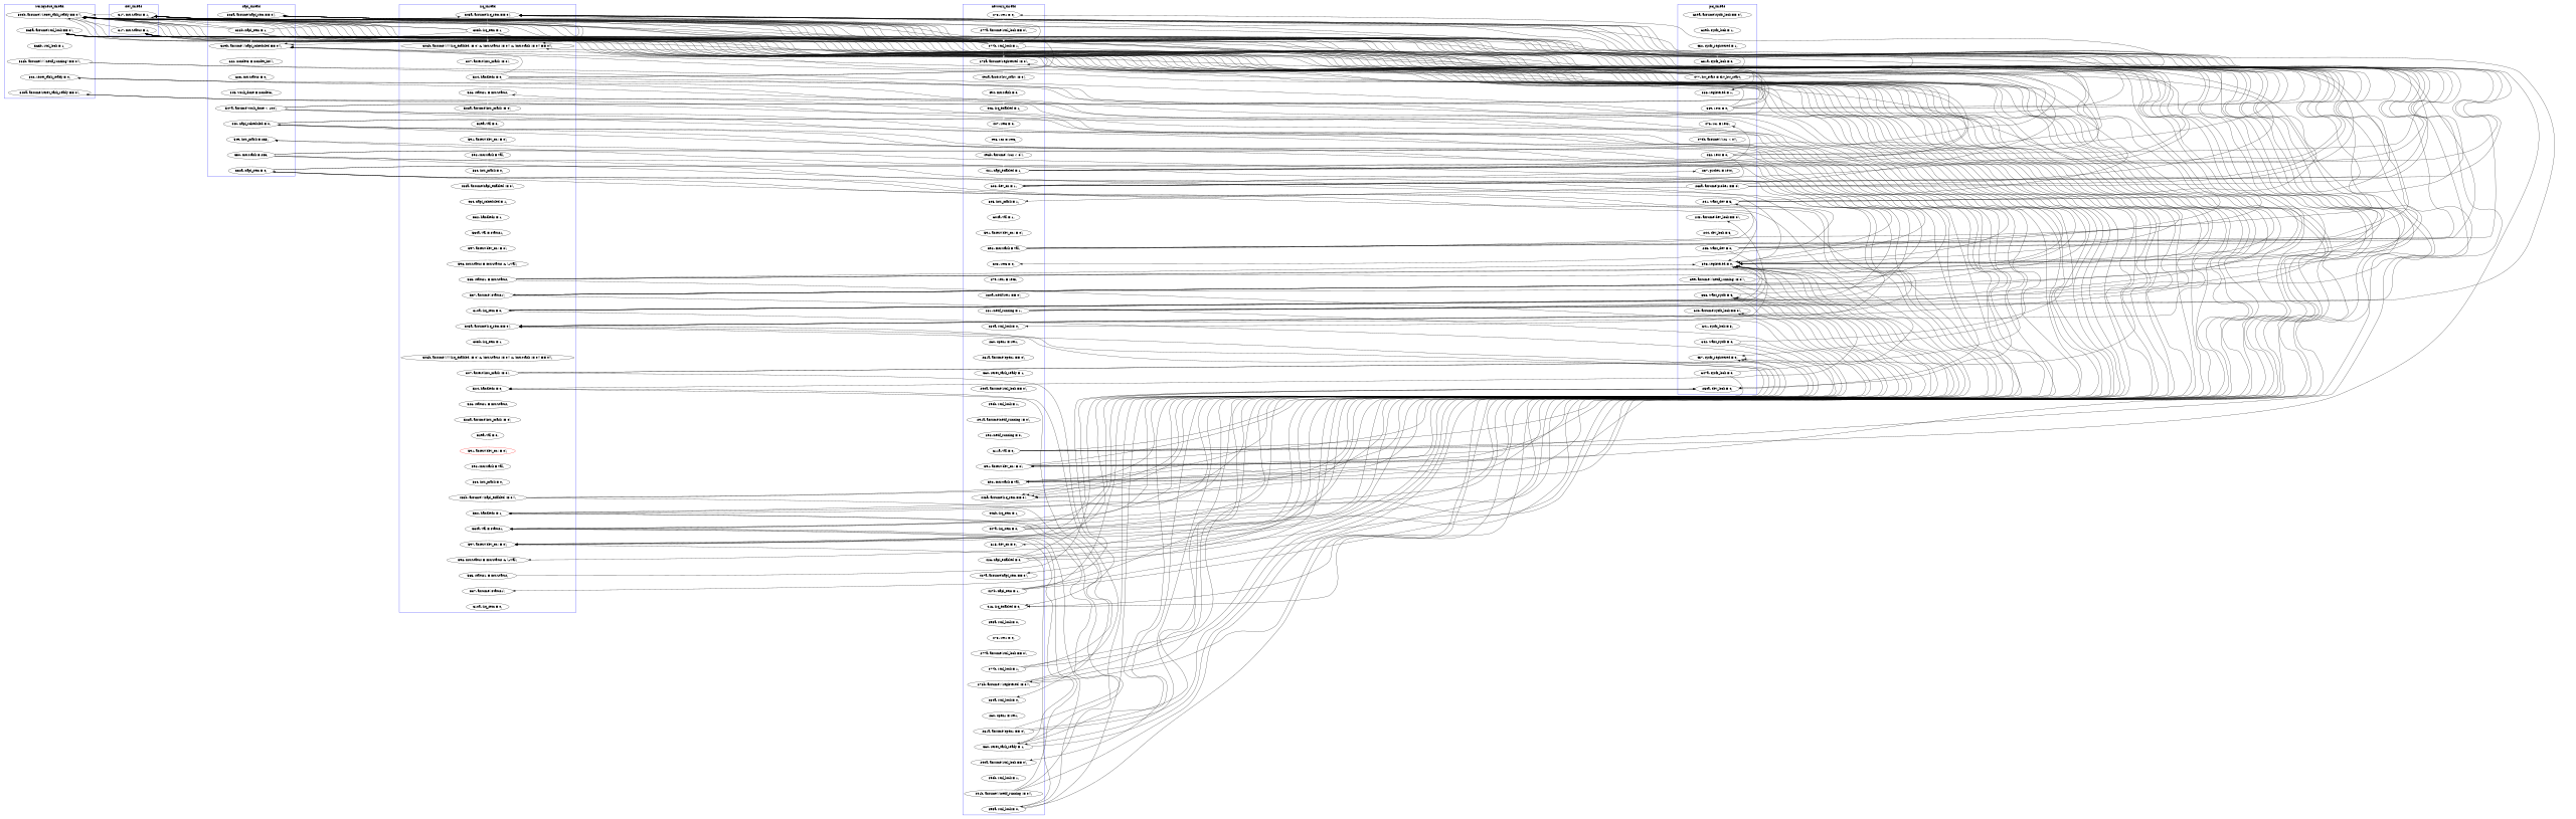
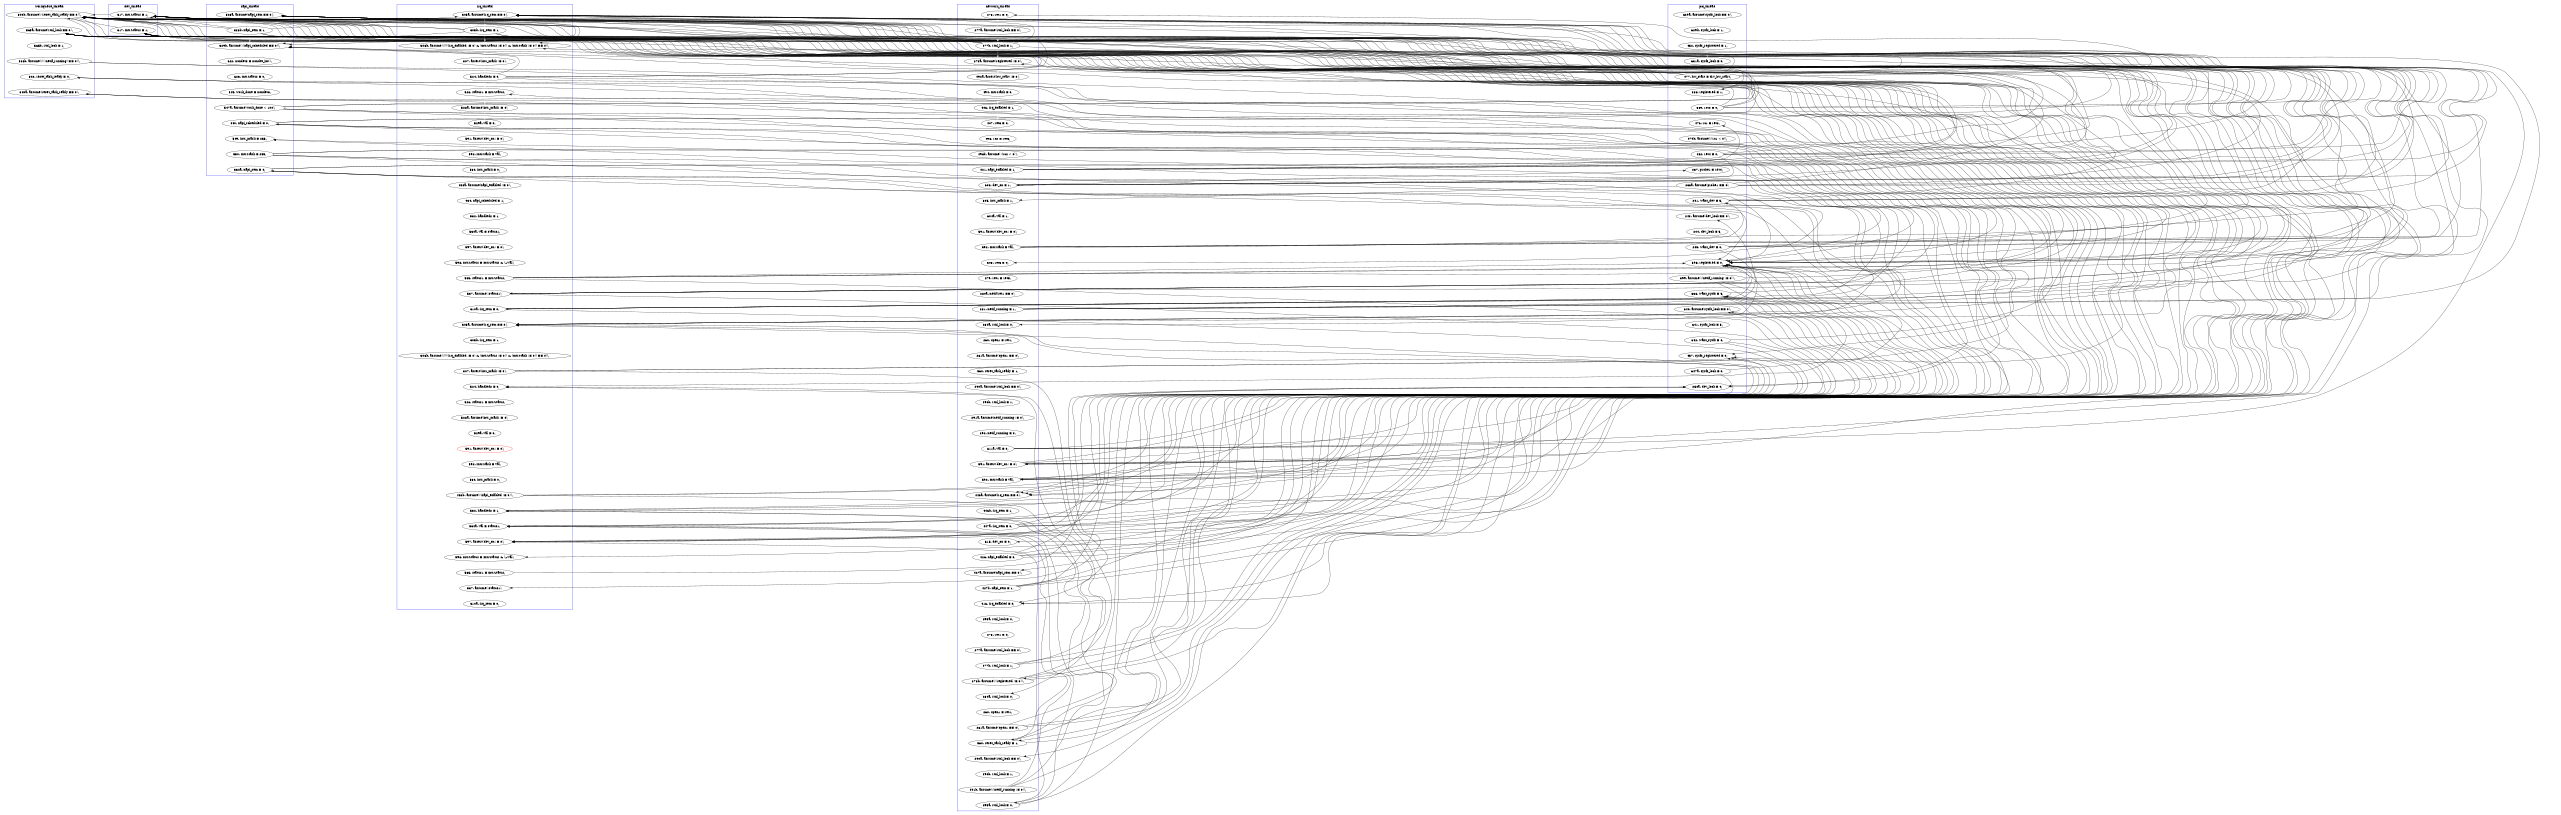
  digraph {
    edge [color=black style=solid constraint=false]
    n1 [label="565a: assume(rtnl_lock == 0);"]
    n2 [label="340b: assume(!(reset_task_ready == 0));"]
    n3 [label="342: reset_task_ready = 0;"]
    n4 [label="568b: assume(!((!netif_running) == 0));"]
    n5 [label="340a: assume(reset_task_ready == 0);"]
    n6 [label="565b: rtnl_lock = 1;"]
    n7 [label="317: IntrStatus = 1;"]
    n8 [label="317: IntrStatus = 1;"]
    n9 [label="399: assume(!(netif_running != 0));"]
    n10 [label="638: want_sysfs = 5;"]
    n11 [label="477: hw_start = drv_hw_start;"]
    n12 [label="631a: sysfs_lock = 0;"]
    n13 [label="241: want_dev = 5;"]
    n14 [label="476: rc1 = ret2;"]
    n15 [label="388: registered = 1;"]
    n16 [label="398: registered = 0;"]
    n17 [label="482: ret4 = 0;"]
    n18 [label="237: probe1 = ret4;"]
    n19 [label="642: want_sysfs = 0;"]
    n20 [label="389: ret2 = 0;"]
    n21 [label="238a: assume(probe1 == 0);"]
    n22 [label="457: sysfs_registered = 0;"]
    n23 [label="479b: assume(!(rc1 < 0));"]
    n24 [label="250a: dev_lock = 0;"]
    n25 [label="629b: sysfs_lock = 1;"]
    n26 [label="452: sysfs_registered = 1;"]
    n27 [label="245: want_dev = 0;"]
    n28 [label="640: assume(sysfs_lock == 0);"]
    n29 [label="641: sysfs_lock = 5;"]
    n30 [label="243: assume(dev_lock == 0);"]
    n31 [label="244: dev_lock = 5;"]
    n32 [label="647a: sysfs_lock = 0;"]
    n33 [label="629a: assume(sysfs_lock == 0);"]
    n34 [label="329b: assume(!(napi_scheduled == 0));"]
    n35 [label="328b: napi_sem = 1;"]
    n36 [label="547a: assume(work_done < 100);"]
    n37 [label="328a: assume(napi_sem == 0);"]
    n38 [label="550: IntrMask = 255;"]
    n39 [label="332a: napi_sem = 0;"]
    n40 [label="440: napi_scheduled = 0;"]
    n41 [label="549: intr_mask = 255;"]
    n42 [label="623: IntrStatus = 0;"]
    n43 [label="545: work_done = nondet3;"]
    n44 [label="622: nondet3 = nondet_int();"]
    n45 [label="447a: irq_sem = 0;"]
    n46 [label="615: dev_on = 0;"]
    n47 [label="560: reset_task_ready = 1;"]
    n48 [label="290a: assume(rtnl_lock == 0);"]
    n49 [label="592: IntrMask = val;"]
    n50 [label="592: IntrMask = val;"]
    n51 [label="277b: rtnl_lock = 1;"]
    n52 [label="261a: assume(open1 == 0);"]
    n53 [label="560: reset_task_ready = 1;"]
    n54 [label="421: napi_enabled = 1;"]
    n55 [label="295a: rtnl_lock = 0;"]
    n56 [label="275: ret1 = 0;"]
    n57 [label="446a: assume(irq_sem == 0);"]
    n58 [label="603: dev_on = 1;"]
    n59 [label="496: rc2 = ret3;"]
    n60 [label="498b: assume(!(rc2 < 0));"]
    n61 [label="416: irq_enabled = 0;"]
    n62 [label="261a: assume(open1 == 0);"]
    n63 [label="290a: assume(rtnl_lock == 0);"]
    n64 [label="291b: assume(!(netif_running != 0));"]
    n65 [label="291a: assume(netif_running != 0);"]
    n66 [label="292: netif_running = 0;"]
    n67 [label="290b: rtnl_lock = 1;"]
    n68 [label="278b: assume(!(registered != 0));"]
    n69 [label="295a: rtnl_lock = 0;"]
    n70 [label="611a: val = 0;"]
    n71 [label="275: ret1 = 0;"]
    n72 [label="277a: assume(rtnl_lock == 0);"]
    n73 [label="277b: rtnl_lock = 1;"]
    n74 [label="604a: val = 1;"]
    n75 [label="591: assert(dev_on != 0);"]
    n76 [label="407: ret3 = 0;"]
    n77 [label="591: assert(dev_on != 0);"]
    n78 [label="494: IntrMask = 0;"]
    n79 [label="406: irq_enabled = 1;"]
    n80 [label="503: ret5 = 0;"]
    n81 [label="605: intr_mask = 1;"]
    n82 [label="426: napi_enabled = 0;"]
    n83 [label="281: netif_running = 1;"]
    n84 [label="279: ret1 = ret5;"]
    n85 [label="284a: rtnl_lock = 0;"]
    n86 [label="260: open1 = ret1;"]
    n87 [label="290b: rtnl_lock = 1;"]
    n88 [label="277a: assume(rtnl_lock == 0);"]
    n89 [label="284a: rtnl_lock = 0;"]
    n90 [label="280a: netif(ret1 == 0);"]
    n91 [label="427a: assume(napi_sem == 0);"]
    n92 [label="446b: irq_sem = 1;"]
    n93 [label="427b: napi_sem = 1;"]
    n94 [label="278a: assume(registered != 0);"]
    n95 [label="492a: assert(hw_start != 0);"]
    n96 [label="260: open1 = ret1;"]
    n97 [label="307: assert(intr_mask != 0);"]
    n98 [label="532: handled2 = 1;"]
    n99 [label="305b: irq_sem = 1;"]
    n100 [label="534a: val = status1;"]
    n101 [label="597: assert(dev_on != 0);"]
    n102 [label="307: assert(intr_mask != 0);"]
    n103 [label="524: handled2 = 0;"]
    n104 [label="305a: assume(irq_sem == 0);"]
    n105 [label="528a: assume(intr_mask != 0);"]
    n106 [label="529a: val = 0;"]
    n107 [label="524: handled2 = 0;"]
    n108 [label="537: assume(!status1);"]
    n109 [label="537: assume(!status1);"]
    n110 [label="310a: irq_sem = 0;"]
    n111 [label="535: status1 = IntrStatus;"]
    n112 [label="433a: assume(napi_enabled != 0);"]
    n113 [label="434: napi_scheduled = 1;"]
    n114 [label="532: handled2 = 1;"]
    n115 [label="534a: val = status1;"]
    n116 [label="306b: assume(!((((irq_enabled != 0) & (IntrStatus != 0)) & (IntrMask != 0)) == 0));"]
    n117 [label="305b: irq_sem = 1;"]
    n118 [label="306b: assume(!((((irq_enabled != 0) & (IntrStatus != 0)) & (IntrMask != 0)) == 0));"]
    n119 [label="310a: irq_sem = 0;"]
    n120 [label="530: intr_mask = 0;"]
    n121 [label="433b: assume(!(napi_enabled != 0));"]
    n122 [label="305a: assume(irq_sem == 0);"]
    n123 [color=red label="591: assert(dev_on != 0);"]
    n124 [label="598: IntrStatus = IntrStatus & (~val);"]
    n125 [label="598: IntrStatus = IntrStatus & (~val);"]
    n126 [label="592: IntrMask = val;"]
    n127 [label="597: assert(dev_on != 0);"]
    n128 [label="528a: assume(intr_mask != 0);"]
    n129 [label="529a: val = 0;"]
    n130 [label="530: intr_mask = 0;"]
    n131 [label="526: status1 = IntrStatus;"]
    n132 [label="535: status1 = IntrStatus;"]
    n133 [label="591: assert(dev_on != 0);"]
    n134 [label="526: status1 = IntrStatus;"]
    n135 [label="592: IntrMask = val;"]
    subgraph cluster_1 {
      color=blue
      label=workqueue_thread
      n1
      n2
      n3
      n4
      n5
      n6
    }
    subgraph cluster_2 {
      color=blue
      label=dev_thread
      n7
      n8
    }
    subgraph cluster_3 {
      color=blue
      label=pci_thread
      n9
      n10
      n11
      n12
      n13
      n14
      n15
      n16
      n17
      n18
      n19
      n20
      n21
      n22
      n23
      n24
      n25
      n26
      n27
      n28
      n29
      n30
      n31
      n32
      n33
    }
    subgraph cluster_4 {
      color=blue
      label=napi_thread
      n34
      n35
      n36
      n37
      n38
      n39
      n40
      n41
      n42
      n43
      n44
    }
    subgraph cluster_5 {
      color=blue
      label=network_thread
      n45
      n46
      n47
      n48
      n49
      n50
      n51
      n52
      n53
      n54
      n55
      n56
      n57
      n58
      n59
      n60
      n61
      n62
      n63
      n64
      n65
      n66
      n67
      n68
      n69
      n70
      n71
      n72
      n73
      n74
      n75
      n76
      n77
      n78
      n79
      n80
      n81
      n82
      n83
      n84
      n85
      n86
      n87
      n88
      n89
      n90
      n91
      n92
      n93
      n94
      n95
      n96
    }
    subgraph cluster_6 {
      color=blue
      label=irq_thread
      n97
      n98
      n99
      n100
      n101
      n102
      n103
      n104
      n105
      n106
      n107
      n108
      n109
      n110
      n111
      n112
      n113
      n114
      n115
      n116
      n117
      n118
      n119
      n120
      n121
      n122
      n123
      n124
      n125
      n126
      n127
      n128
      n129
      n130
      n131
      n132
      n133
      n134
      n135
    }
    n1 -> n6 [color=white constraint=""]
    n2 -> n1 [color=white constraint=""]
    n2 -> n16
    n2 -> n61
    n2 -> n122
    n3 -> n5 [color=white constraint=""]
    n3 -> n24
    n3 -> n101
    n4 -> n3 [color=white constraint=""]
    n4 -> n22
    n4 -> n101
    n5 -> n24
    n5 -> n124
    n6 -> n4 [color=white constraint=""]
    n7 -> n2
    n7 -> n8 [color=white constraint=""]
    n7 -> n16
    n7 -> n34
    n7 -> n49
    n7 -> n116
    n8 -> n2
    n8 -> n16
    n8 -> n61
    n8 -> n122
    n9 -> n1
    n9 -> n10 [color=white constraint=""]
    n9 -> n68
    n9 -> n107
    n10 -> n1
    n10 -> n28 [color=white constraint=""]
    n10 -> n53
    n10 -> n98
    n11 -> n2
    n11 -> n7
    n11 -> n15 [color=white constraint=""]
    n11 -> n37
    n11 -> n71
    n11 -> n104
    n12 -> n11 [color=white constraint=""]
    n13 -> n2
    n13 -> n7
    n13 -> n30 [color=white constraint=""]
    n13 -> n37
    n13 -> n80
    n13 -> n104
    n14 -> n23 [color=white constraint=""]
    n15 -> n20 [color=white constraint=""]
    n16 -> n9 [color=white constraint=""]
    n17 -> n2
    n17 -> n7
    n17 -> n18 [color=white constraint=""]
+   n17 -> n37
    n17 -> n58
    n17 -> n104
    n18 -> n21 [color=white constraint=""]
    n19 -> n1
    n19 -> n22 [color=white constraint=""]
    n19 -> n63
    n19 -> n100
    n20 -> n2
    n20 -> n7
    n20 -> n14 [color=white constraint=""]
    n20 -> n37
    n20 -> n94
    n20 -> n104
    n21 -> n2
    n21 -> n7
    n21 -> n13 [color=white constraint=""]
    n21 -> n37
    n21 -> n81
    n21 -> n104
    n22 -> n32 [color=white constraint=""]
    n23 -> n17 [color=white constraint=""]
    n24 -> n109
    n25 -> n26 [color=white constraint=""]
    n26 -> n12 [color=white constraint=""]
    n27 -> n2
    n27 -> n7
    n27 -> n16 [color=white constraint=""]
    n27 -> n37
    n27 -> n89
    n27 -> n104
    n28 -> n29 [color=white constraint=""]
    n29 -> n19 [color=white constraint=""]
    n30 -> n31 [color=white constraint=""]
    n31 -> n27 [color=white constraint=""]
    n32 -> n3
    n32 -> n24 [color=white constraint=""]
    n32 -> n101
    n33 -> n25 [color=white constraint=""]
    n34 -> n44 [color=white constraint=""]
    n35 -> n2
    n35 -> n7
    n35 -> n16
    n35 -> n34 [color=white constraint=""]
    n35 -> n77
    n35 -> n104
    n36 -> n2
    n36 -> n8
    n36 -> n16
    n36 -> n40 [color=white constraint=""]
    n36 -> n57
    n36 -> n108
    n37 -> n35 [color=white constraint=""]
    n38 -> n2
    n38 -> n8
    n38 -> n16
    n38 -> n39 [color=white constraint=""]
    n38 -> n46
    n38 -> n122
    n39 -> n2
    n39 -> n8
    n39 -> n16
    n39 -> n91
    n39 -> n122
    n40 -> n2
    n40 -> n8
    n40 -> n16
    n40 -> n41 [color=white constraint=""]
    n40 -> n57
    n40 -> n119
    n41 -> n38 [color=white constraint=""]
    n42 -> n43 [color=white constraint=""]
    n43 -> n36 [color=white constraint=""]
    n44 -> n42 [color=white constraint=""]
    n45 -> n2
    n45 -> n8
    n45 -> n16
    n45 -> n41
    n45 -> n46 [color=white constraint=""]
    n45 -> n122
    n46 -> n82 [color=white constraint=""]
    n47 -> n48 [color=white constraint=""]
    n48 -> n67 [color=white constraint=""]
    n49 -> n2
    n49 -> n8
    n49 -> n16
    n49 -> n34
    n49 -> n57 [color=white constraint=""]
    n49 -> n131
    n50 -> n2
    n50 -> n7
    n50 -> n13
    n50 -> n37
    n50 -> n80 [color=white constraint=""]
    n50 -> n104
    n51 -> n1
    n51 -> n16
    n51 -> n68 [color=white constraint=""]
    n51 -> n107
    n52 -> n1
    n52 -> n10
    n52 -> n53 [color=white constraint=""]
    n52 -> n98
    n53 -> n1
    n53 -> n28
    n53 -> n63 [color=white constraint=""]
    n53 -> n100
    n54 -> n2
    n54 -> n7
    n54 -> n14
    n54 -> n37
    n54 -> n58 [color=white constraint=""]
    n54 -> n104
    n55 -> n56 [color=white constraint=""]
    n56 -> n88 [color=white constraint=""]
    n57 -> n92 [color=white constraint=""]
    n58 -> n2
    n58 -> n7
    n58 -> n18
    n58 -> n37
    n58 -> n81 [color=white constraint=""]
    n58 -> n104
    n59 -> n60 [color=white constraint=""]
    n60 -> n54 [color=white constraint=""]
    n61 -> n55 [color=white constraint=""]
    n62 -> n47 [color=white constraint=""]
    n63 -> n87 [color=white constraint=""]
    n64 -> n1
    n64 -> n22
    n64 -> n69 [color=white constraint=""]
    n64 -> n100
    n65 -> n66 [color=white constraint=""]
    n66 -> n70 [color=white constraint=""]
    n67 -> n65 [color=white constraint=""]
    n68 -> n1
    n68 -> n10
    n68 -> n85 [color=white constraint=""]
    n68 -> n107
    n69 -> n1
    n69 -> n22
    n69 -> n101
    n70 -> n2
    n70 -> n7
    n70 -> n16
    n70 -> n37
    n70 -> n77 [color=white constraint=""]
    n70 -> n104
    n71 -> n72 [color=white constraint=""]
    n72 -> n73 [color=white constraint=""]
    n73 -> n2
    n73 -> n7
    n73 -> n15
    n73 -> n37
    n73 -> n94 [color=white constraint=""]
    n73 -> n104
    n74 -> n75 [color=white constraint=""]
    n75 -> n50 [color=white constraint=""]
    n76 -> n59 [color=white constraint=""]
    n77 -> n2
    n77 -> n7
    n77 -> n16
    n77 -> n34
    n77 -> n49 [color=white constraint=""]
    n77 -> n116
    n78 -> n79 [color=white constraint=""]
    n79 -> n76 [color=white constraint=""]
    n80 -> n84 [color=white constraint=""]
    n81 -> n74 [color=white constraint=""]
    n82 -> n2
    n82 -> n8
    n82 -> n16
    n82 -> n39
    n82 -> n91 [color=white constraint=""]
    n82 -> n122
    n83 -> n2
    n83 -> n7
    n83 -> n30
    n83 -> n37
    n83 -> n89 [color=white constraint=""]
    n83 -> n104
    n84 -> n90 [color=white constraint=""]
    n85 -> n86 [color=white constraint=""]
    n86 -> n52 [color=white constraint=""]
    n87 -> n64 [color=white constraint=""]
    n88 -> n51 [color=white constraint=""]
    n89 -> n96 [color=white constraint=""]
    n90 -> n83 [color=white constraint=""]
    n91 -> n93 [color=white constraint=""]
    n92 -> n45 [color=white constraint=""]
    n93 -> n2
    n93 -> n8
    n93 -> n16
    n93 -> n61 [color=white constraint=""]
    n93 -> n122
    n94 -> n95 [color=white constraint=""]
    n95 -> n78 [color=white constraint=""]
    n96 -> n62 [color=white constraint=""]
    n97 -> n1
    n97 -> n16
    n97 -> n61
    n97 -> n107 [color=white constraint=""]
    n98 -> n1
    n98 -> n28
    n98 -> n53
    n98 -> n100 [color=white constraint=""]
    n99 -> n2
    n99 -> n7
    n99 -> n16
    n99 -> n34
    n99 -> n77
    n99 -> n116 [color=white constraint=""]
    n100 -> n1
    n100 -> n22
    n100 -> n69
    n100 -> n101 [color=white constraint=""]
    n101 -> n5
    n101 -> n24
    n101 -> n124 [color=white constraint=""]
    n102 -> n103 [color=white constraint=""]
    n103 -> n2
    n103 -> n8
    n103 -> n16
    n103 -> n34
    n103 -> n49
    n103 -> n131 [color=white constraint=""]
    n104 -> n99 [color=white constraint=""]
    n105 -> n106 [color=white constraint=""]
    n106 -> n123 [color=white constraint=""]
    n107 -> n134 [color=white constraint=""]
    n108 -> n2
    n108 -> n8
    n108 -> n16
    n108 -> n40
    n108 -> n57
    n108 -> n119 [color=white constraint=""]
    n109 -> n110 [color=white constraint=""]
    n111 -> n2
    n111 -> n8
    n111 -> n16
    n111 -> n34
    n111 -> n57
    n111 -> n108 [color=white constraint=""]
    n112 -> n113 [color=white constraint=""]
    n113 -> n114 [color=white constraint=""]
    n114 -> n115 [color=white constraint=""]
    n115 -> n127 [color=white constraint=""]
    n116 -> n102 [color=white constraint=""]
    n117 -> n118 [color=white constraint=""]
    n118 -> n97 [color=white constraint=""]
    n119 -> n2
    n119 -> n8
    n119 -> n16
    n119 -> n41
    n119 -> n57
    n119 -> n122 [color=white constraint=""]
    n120 -> n121 [color=white constraint=""]
    n121 -> n1
    n121 -> n10
    n121 -> n85
    n121 -> n98 [color=white constraint=""]
    n122 -> n117 [color=white constraint=""]
    n123 -> n126 [color=white constraint=""]
    n124 -> n132 [color=white constraint=""]
    n125 -> n111 [color=white constraint=""]
    n126 -> n120 [color=white constraint=""]
    n127 -> n125 [color=white constraint=""]
    n128 -> n129 [color=white constraint=""]
    n129 -> n133 [color=white constraint=""]
    n130 -> n112 [color=white constraint=""]
    n131 -> n128 [color=white constraint=""]
    n132 -> n24
    n132 -> n109 [color=white constraint=""]
    n133 -> n135 [color=white constraint=""]
    n134 -> n105 [color=white constraint=""]
    n135 -> n130 [color=white constraint=""]
  }
